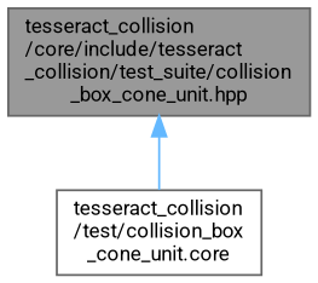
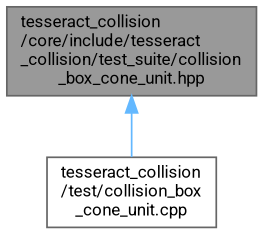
  digraph {
    fontname=Roboto
    node [fontname=Roboto fontsize=10 shape=box style=filled]
    n1 [color=gray40 fillcolor=grey60 fontcolor=black height=0.2 label="tesseract_collision\l/core/include/tesseract\l_collision/test_suite/collision\l_box_cone_unit.hpp" width=0.4]
-   n2 [color=grey40 fillcolor=white height=0.2 label="tesseract_collision\l/test/collision_box\l_cone_unit.core" width=0.4]
+   n2 [color=grey40 fillcolor=white height=0.2 label="tesseract_collision\l/test/collision_box\l_cone_unit.cpp" width=0.4]
    n1 -> n2 [color=steelblue1 dir=back fontname=Roboto fontsize=10 labelfontname=Helvetica labelfontsize=10 style=solid]
  }
